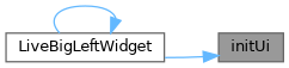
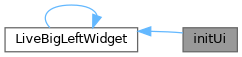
  digraph {
    rankdir=RL
    node [fontname=Helvetica fontsize=10 shape=box style=filled]
    edge [color=steelblue1 dir=back fontname=Helvetica fontsize=10 labelfontname=Helvetica labelfontsize=10 style=solid]
    n1 [color=gray40 fillcolor=grey60 fontcolor=black height=0.2 label=initUi width=0.4]
    n2 [color=grey40 fillcolor=white height=0.2 label=LiveBigLeftWidget width=0.4]
-   n1 -> n2
+   n2 -> n1
    n2 -> n2
  }
